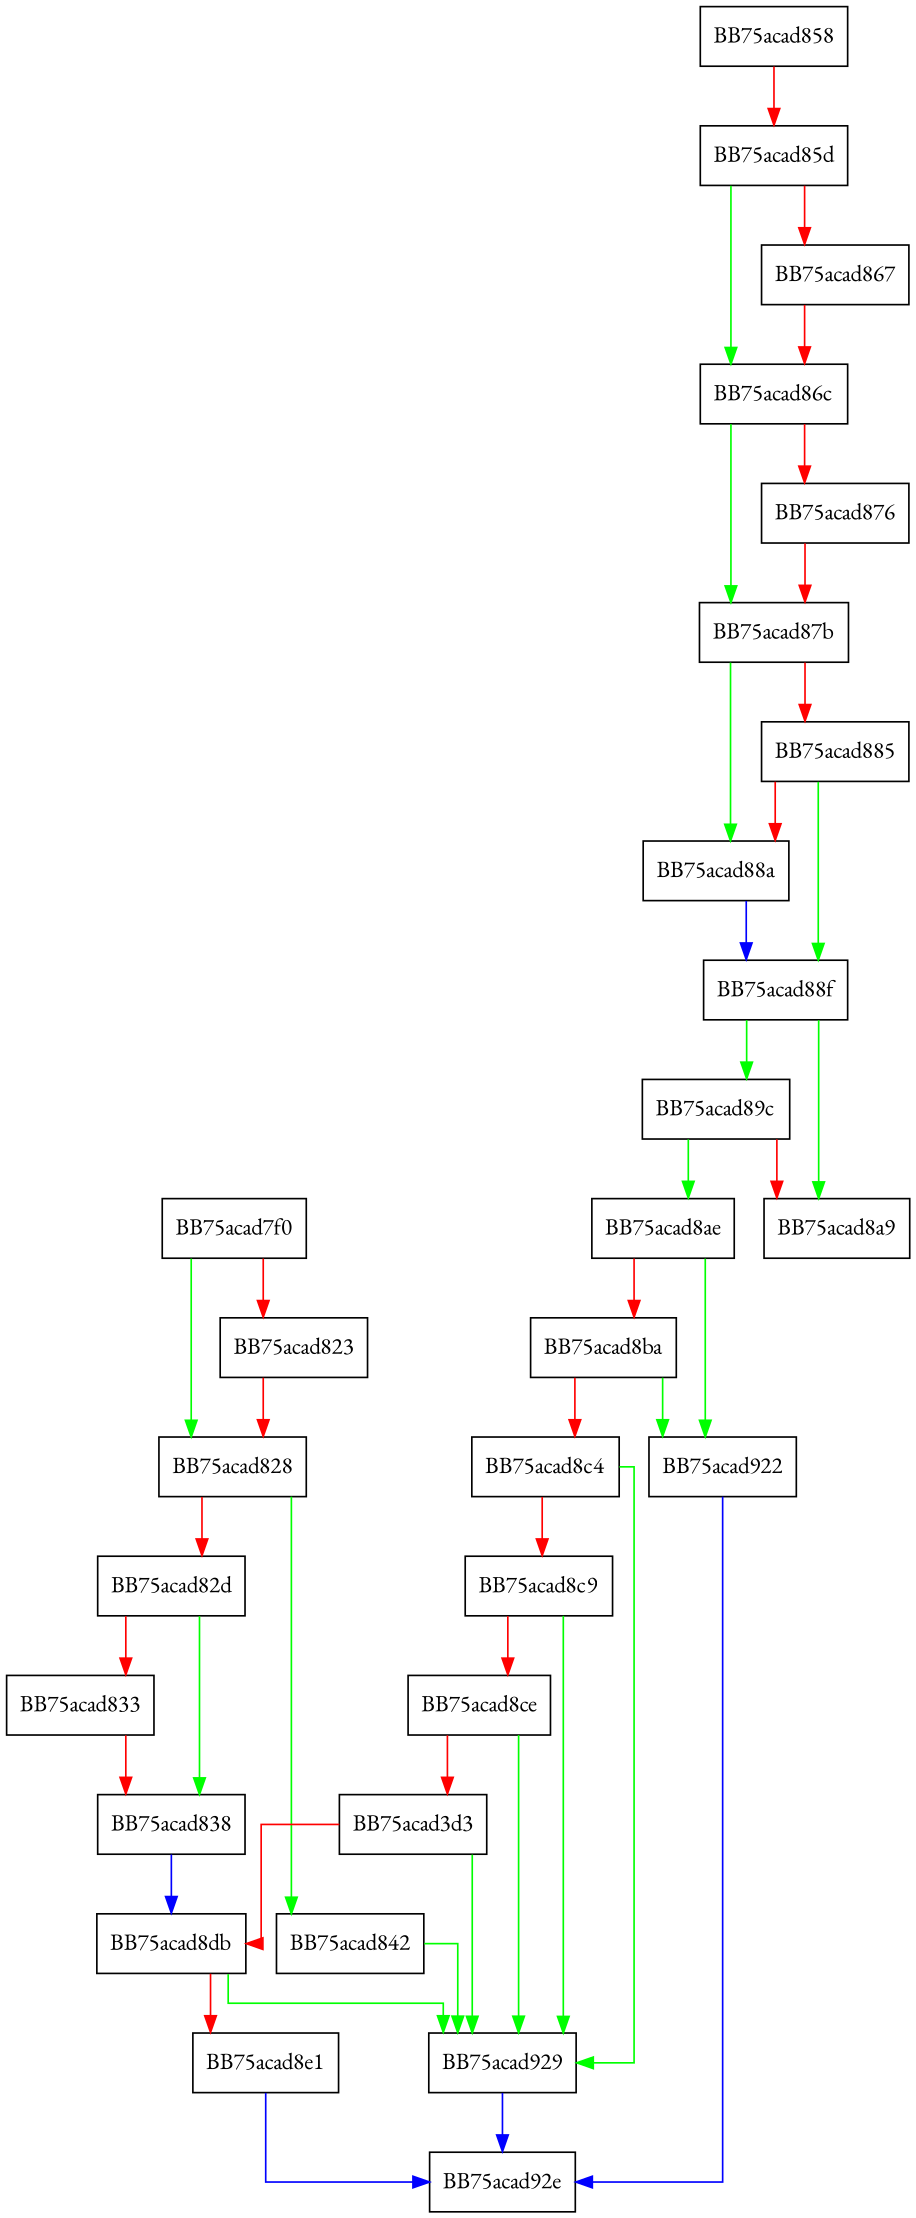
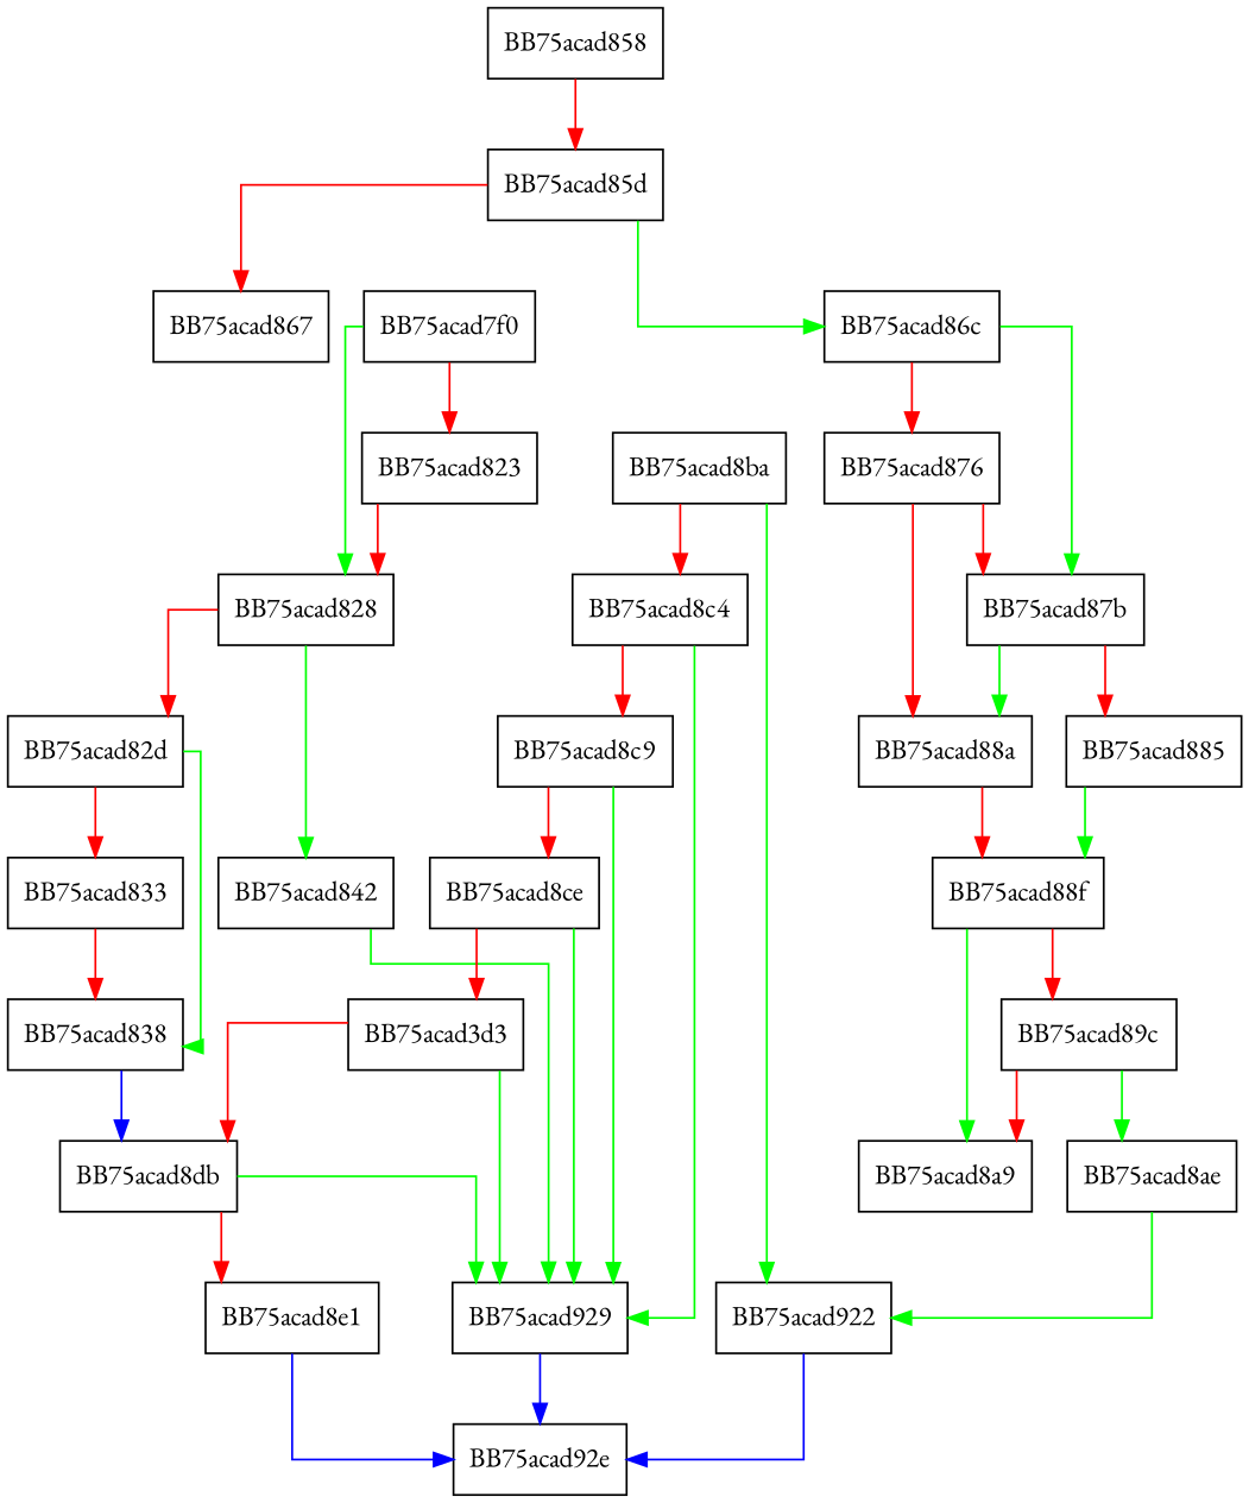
  digraph {
    fontname="EB Garamond"
    splines=ortho
    node [fontname="EB Garamond" shape=box]
    edge [color=red fontname="EB Garamond"]
    BB75acad7f0
    BB75acad828
    BB75acad823
    BB75acad842
    BB75acad82d
    BB75acad929
    BB75acad838
    BB75acad833
    BB75acad92e
    BB75acad8db
    BB75acad85d
    BB75acad86c
    BB75acad867
    BB75acad858
    BB75acad87b
    BB75acad876
    BB75acad88a
    BB75acad885
    BB75acad88f
    BB75acad8a9
    BB75acad89c
    BB75acad8ae
    BB75acad922
    BB75acad8ba
    BB75acad8c4
    BB75acad8c9
    BB75acad8ce
    n28 [label=BB75acad3d3]
    BB75acad8e1
    BB75acad7f0 -> BB75acad828 [color=green]
    BB75acad7f0 -> BB75acad823
    BB75acad828 -> BB75acad842 [color=green]
    BB75acad828 -> BB75acad82d
    BB75acad823 -> BB75acad828
    BB75acad842 -> BB75acad929 [color=green]
    BB75acad82d -> BB75acad838 [color=green]
    BB75acad82d -> BB75acad833
    BB75acad929 -> BB75acad92e [color=blue]
    BB75acad838 -> BB75acad8db [color=blue]
    BB75acad833 -> BB75acad838
    BB75acad8db -> BB75acad929 [color=green]
    BB75acad8db -> BB75acad8e1
    BB75acad85d -> BB75acad86c [color=green]
    BB75acad85d -> BB75acad867
    BB75acad86c -> BB75acad87b [color=green]
    BB75acad86c -> BB75acad876
-   BB75acad867 -> BB75acad86c
    BB75acad858 -> BB75acad85d
    BB75acad87b -> BB75acad88a [color=green]
    BB75acad87b -> BB75acad885
    BB75acad876 -> BB75acad87b
-   BB75acad88a -> BB75acad88f [color=blue]
-   BB75acad885 -> BB75acad88a
+   BB75acad88a -> BB75acad88f
+   BB75acad876 -> BB75acad88a
    BB75acad885 -> BB75acad88f [color=green]
    BB75acad88f -> BB75acad8a9 [color=green]
-   BB75acad88f -> BB75acad89c [color=green]
+   BB75acad88f -> BB75acad89c
    BB75acad89c -> BB75acad8a9
    BB75acad89c -> BB75acad8ae [color=green]
    BB75acad8ae -> BB75acad922 [color=green]
-   BB75acad8ae -> BB75acad8ba
    BB75acad922 -> BB75acad92e [color=blue]
    BB75acad8ba -> BB75acad922 [color=green]
    BB75acad8ba -> BB75acad8c4
    BB75acad8c4 -> BB75acad929 [color=green]
    BB75acad8c4 -> BB75acad8c9
    BB75acad8c9 -> BB75acad929 [color=green]
    BB75acad8c9 -> BB75acad8ce
    BB75acad8ce -> BB75acad929 [color=green]
    BB75acad8ce -> n28
    n28 -> BB75acad929 [color=green]
    n28 -> BB75acad8db
    BB75acad8e1 -> BB75acad92e [color=blue]
  }
